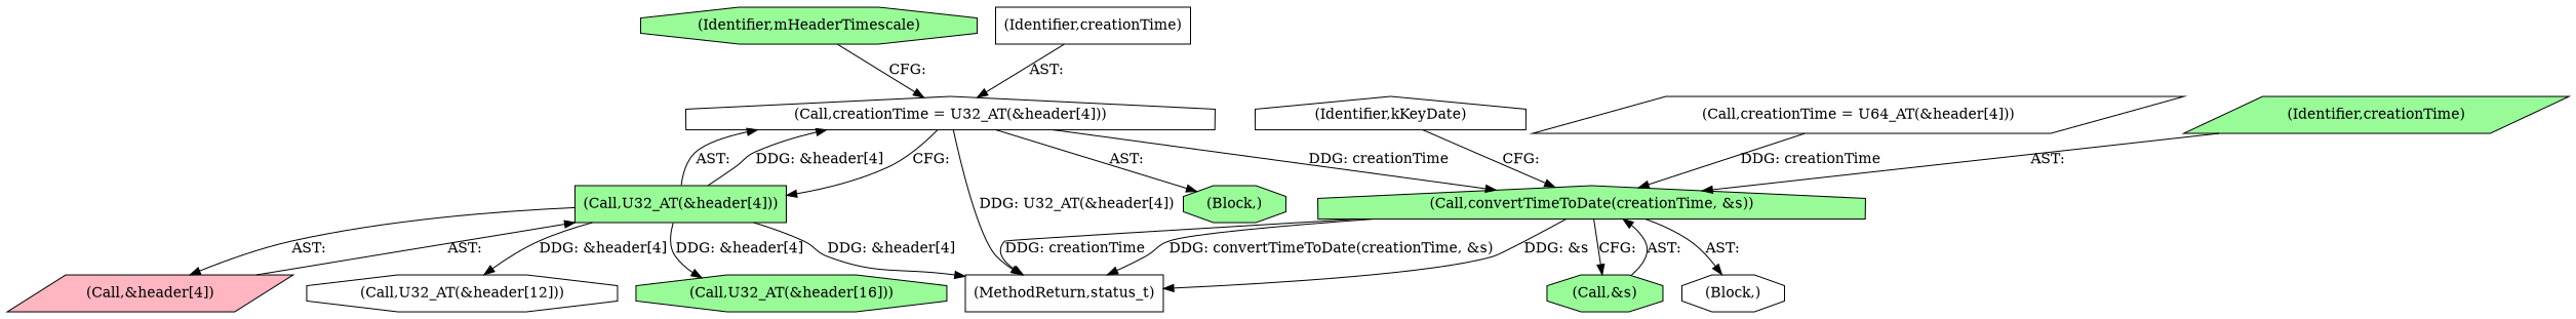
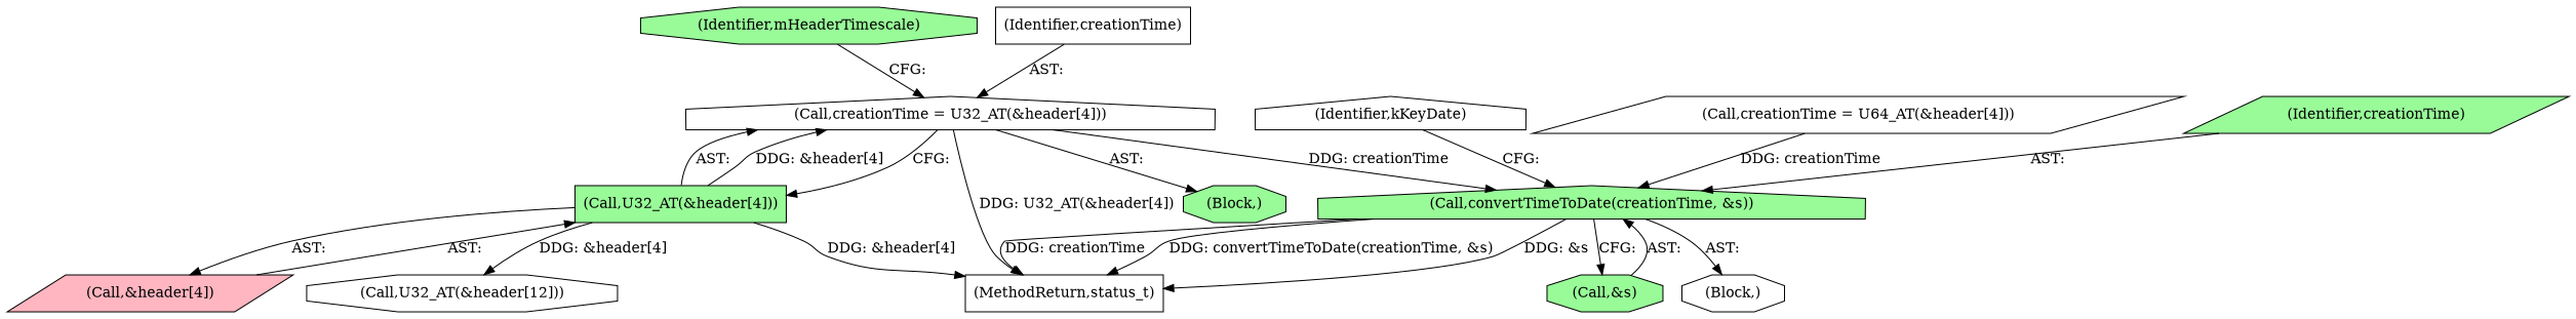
  digraph {
    node [fillcolor=white shape=octagon style=filled]
    n1 [label="(Call,creationTime = U32_AT(&header[4]))" shape=house]
    n2 [fillcolor=palegreen label="(Call,U32_AT(&header[4]))" shape=box]
    n3 [fillcolor=palegreen label="(Call,convertTimeToDate(creationTime, &s))" shape=house]
    n4 [label="(MethodReturn,status_t)" shape=box]
    n5 [fillcolor=palegreen label="(Block,)"]
    n6 [fillcolor=lightpink label="(Call,&header[4])" shape=parallelogram]
    n7 [label="(Call,U32_AT(&header[12]))"]
-   n8 [fillcolor=palegreen label="(Call,U32_AT(&header[16]))"]
    n9 [fillcolor=palegreen label="(Call,&s)"]
    n10 [label="(Block,)"]
    n11 [fillcolor=palegreen label="(Identifier,mHeaderTimescale)"]
    n12 [label="(Identifier,kKeyDate)" shape=house]
    n13 [label="(Call,creationTime = U64_AT(&header[4]))" shape=parallelogram]
    n14 [label="(Identifier,creationTime)" shape=box]
    n15 [fillcolor=palegreen label="(Identifier,creationTime)" shape=parallelogram]
    n1 -> n2 [label="CFG: "]
    n1 -> n3 [label="DDG: creationTime"]
    n1 -> n4 [label="DDG: U32_AT(&header[4])"]
    n1 -> n5 [label="AST: "]
    n2 -> n1 [label="AST: "]
    n2 -> n1 [label="DDG: &header[4]"]
    n2 -> n4 [label="DDG: &header[4]"]
    n2 -> n6 [label="AST: "]
    n2 -> n7 [label="DDG: &header[4]"]
-   n2 -> n8 [label="DDG: &header[4]"]
    n3 -> n4 [label="DDG: creationTime"]
    n3 -> n4 [label="DDG: convertTimeToDate(creationTime, &s)"]
    n3 -> n4 [label="DDG: &s"]
    n3 -> n9 [label="CFG: "]
    n3 -> n10 [label="AST: "]
    n6 -> n2 [label="AST: "]
    n9 -> n3 [label="AST: "]
    n11 -> n1 [label="CFG: "]
    n12 -> n3 [label="CFG: "]
    n13 -> n3 [label="DDG: creationTime"]
    n14 -> n1 [label="AST: "]
    n15 -> n3 [label="AST: "]
  }
